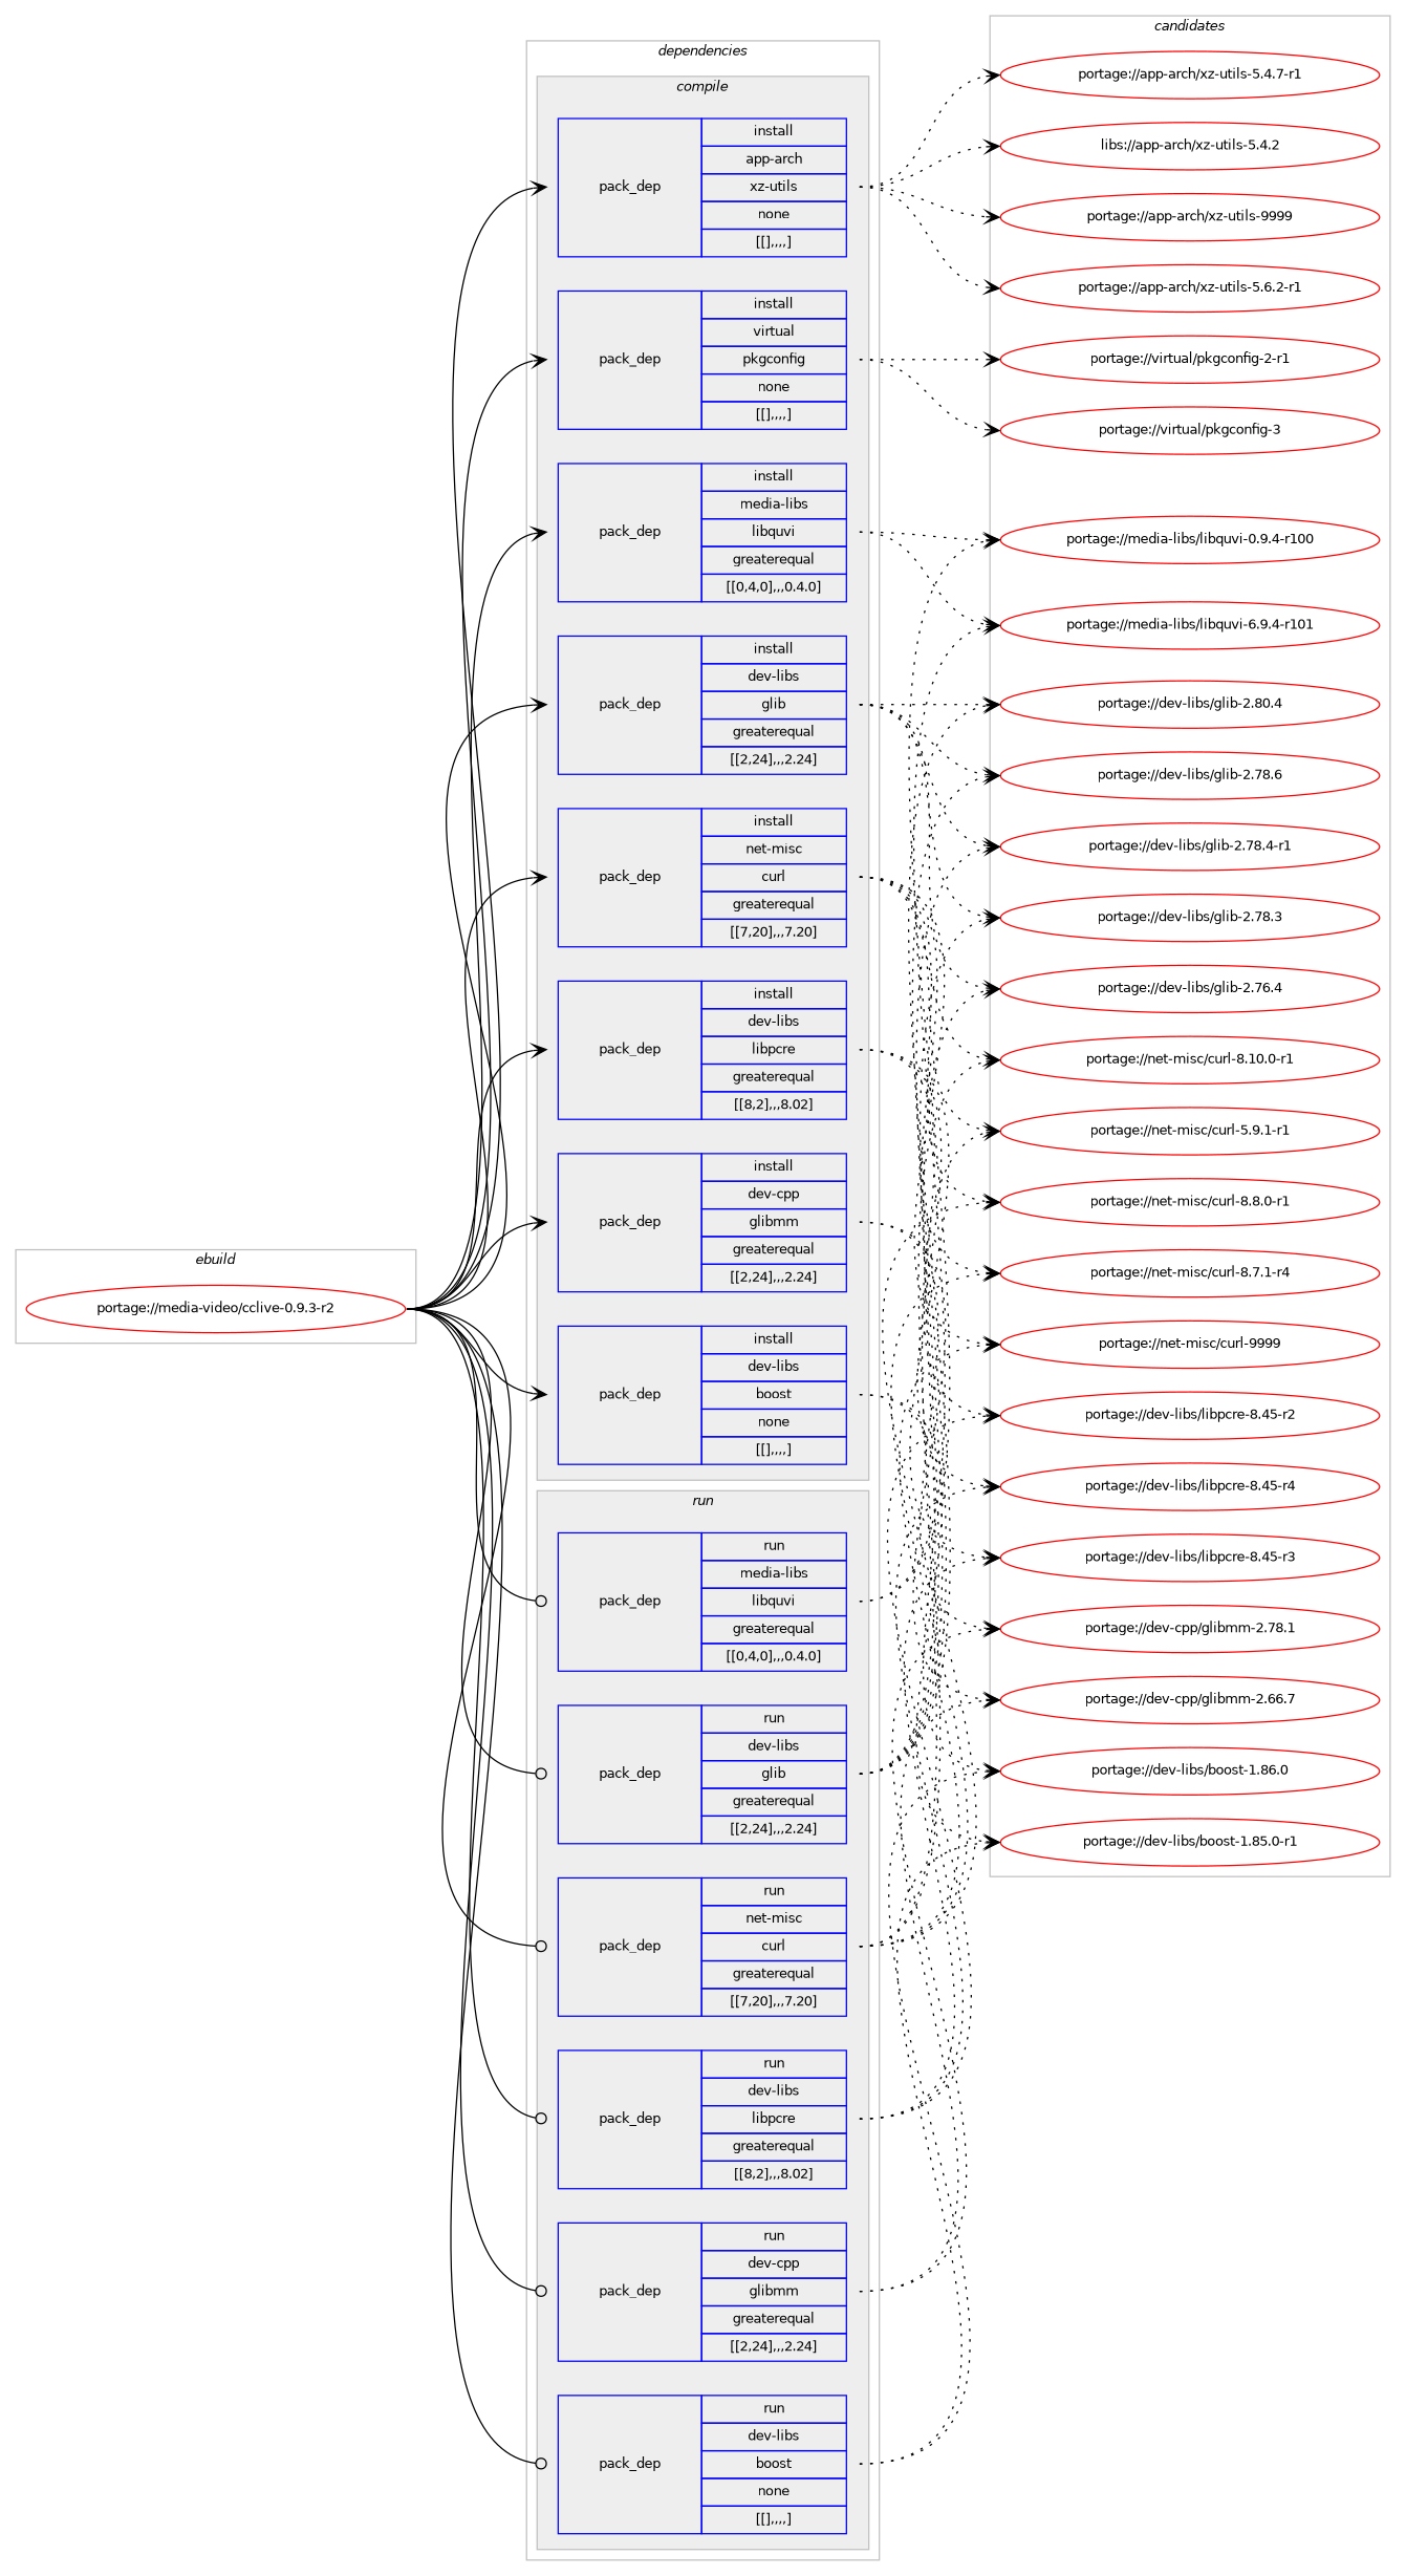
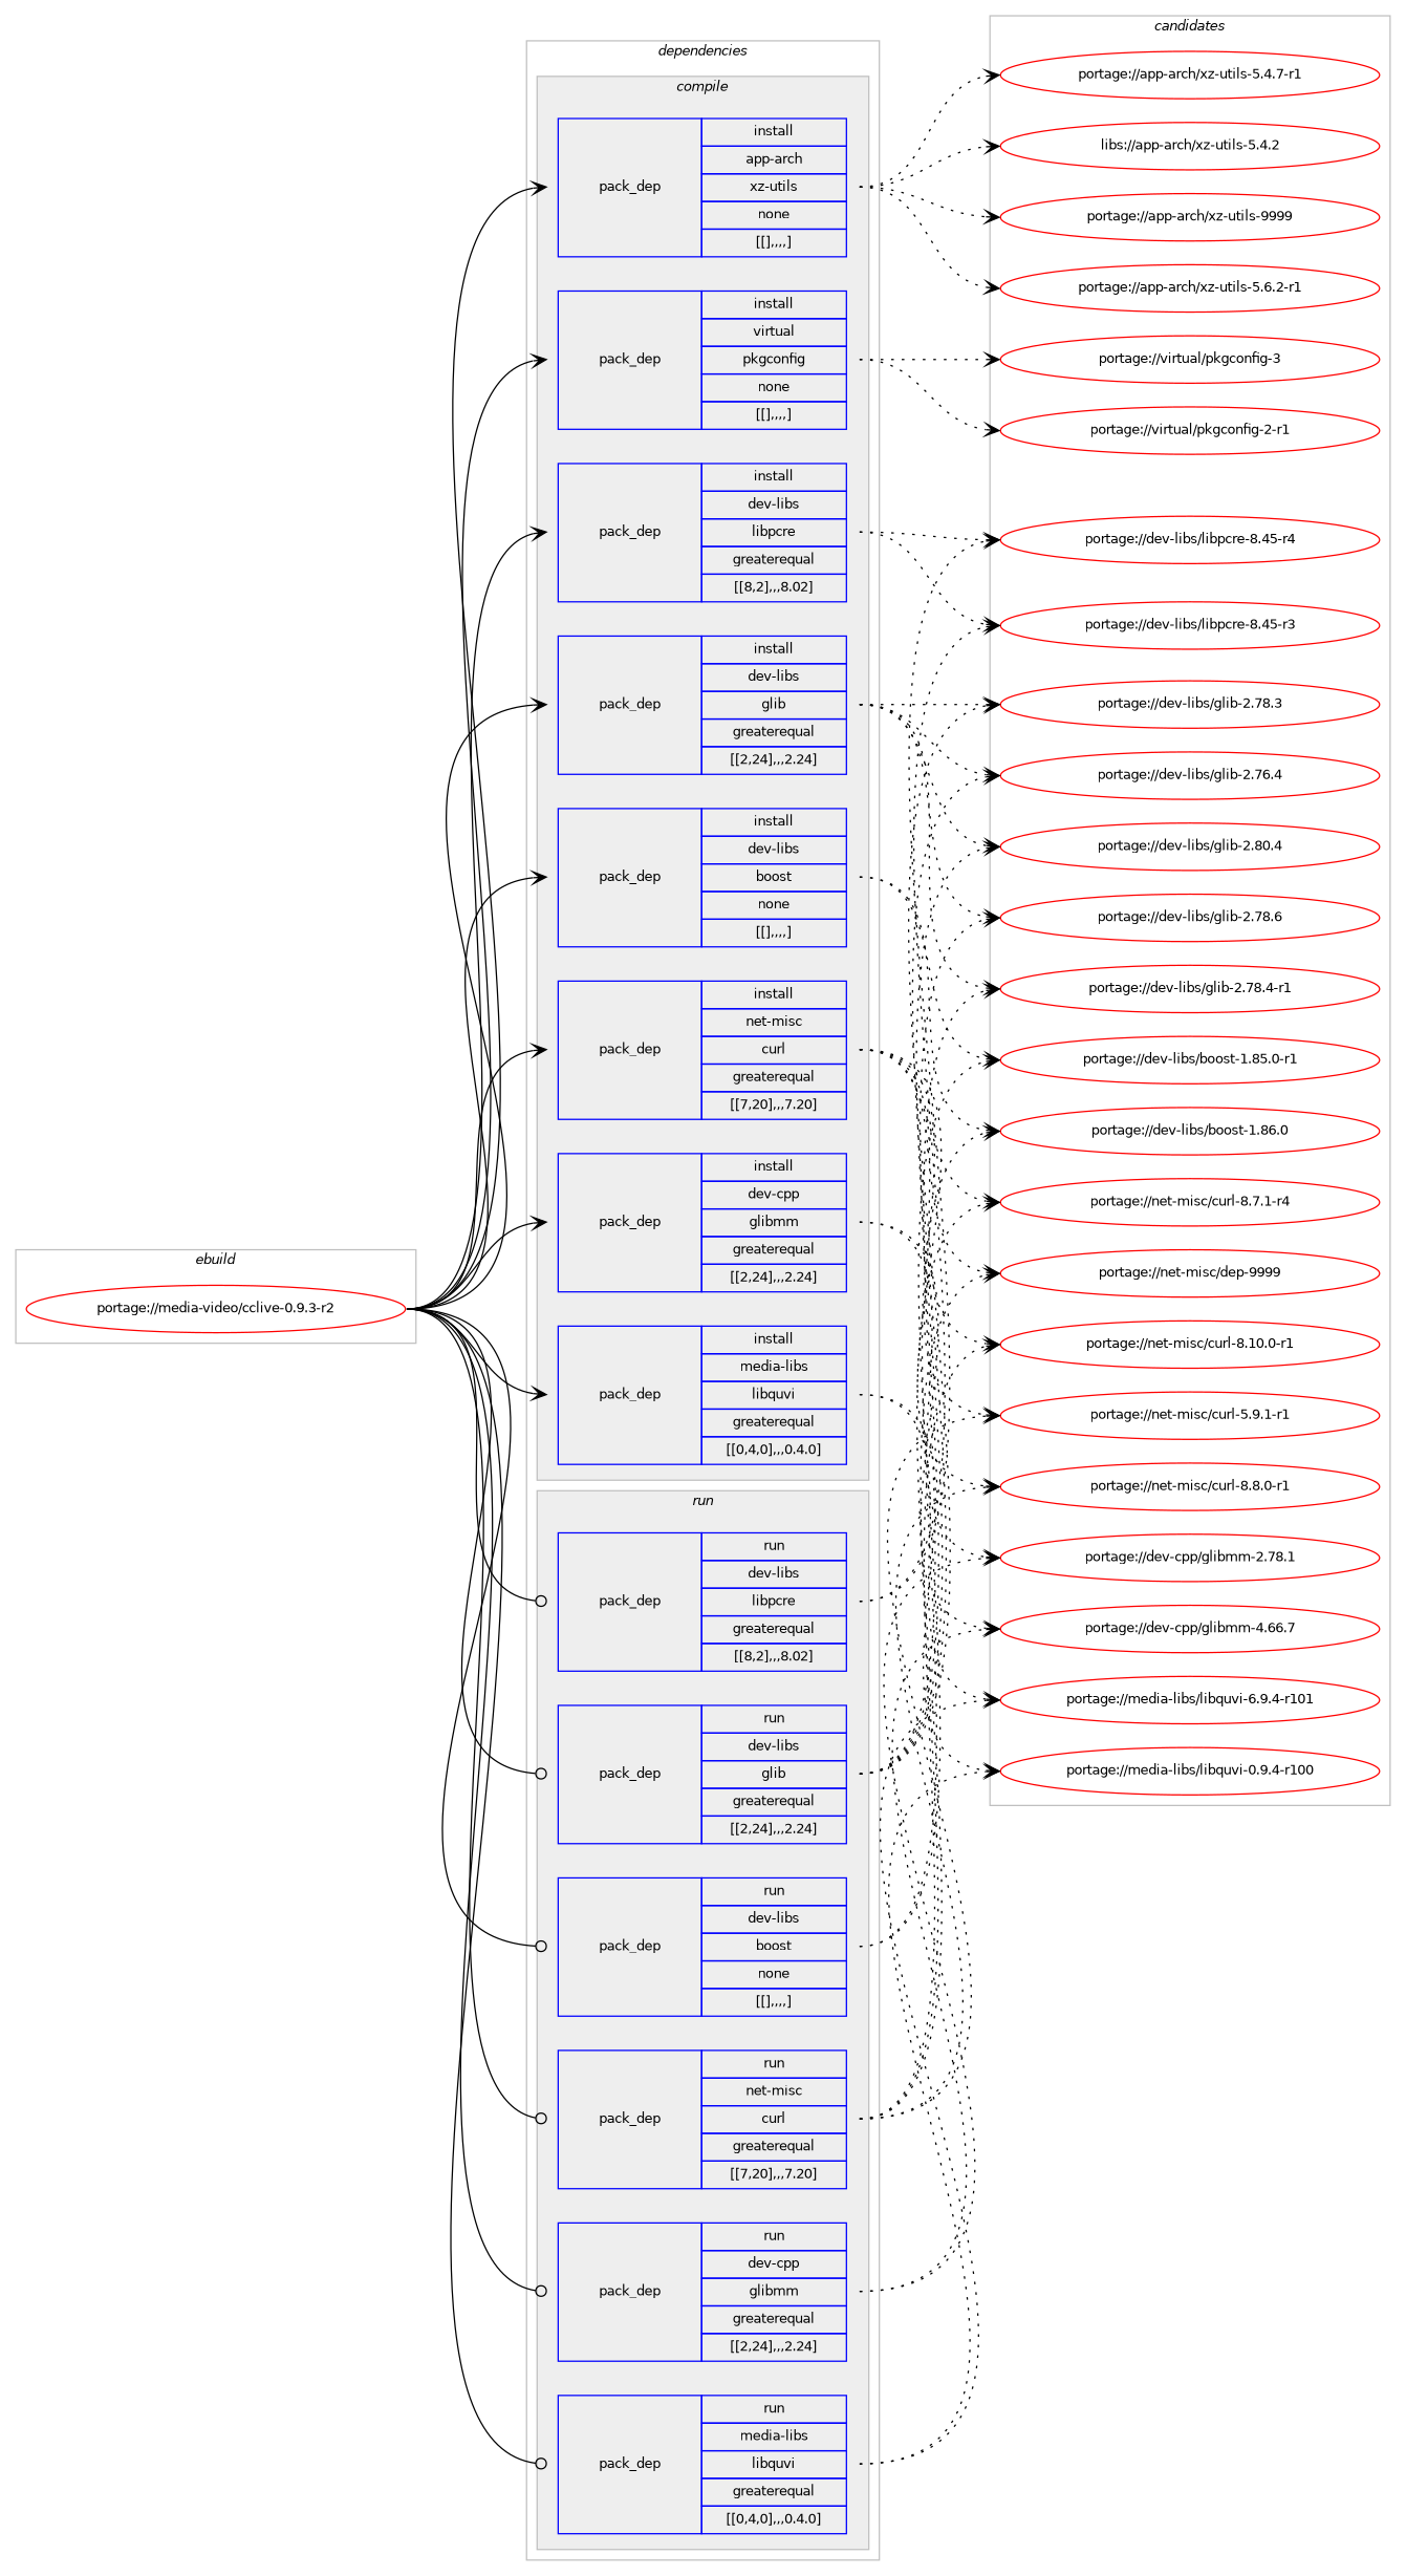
  digraph {
    compound=true
    concentrate=true
    fontname=Helvetica
    fontsize=10
    newrank=true
    rankdir=LR
    ranksep=1.5
    node [color=red fontname=Helvetica fontsize=10]
    edge [arrowhead=vee headport=w style=dotted tailport=e weight=100]
    n1 [label="portage://media-video/cclive-0.9.3-r2" width=4]
    n2 [color=blue label=<<TABLE BORDER="0" CELLBORDER="1" CELLSPACING="0" CELLPADDING="4" WIDTH="220"><TR><TD ROWSPAN="6" CELLPADDING="30">pack_dep</TD></TR><TR><TD WIDTH="110">install</TD></TR><TR><TD>app-arch</TD></TR><TR><TD>xz-utils</TD></TR><TR><TD>none</TD></TR><TR><TD>[[],,,,]</TD></TR></TABLE>> shape=none]
    n3 [color=blue label=<<TABLE BORDER="0" CELLBORDER="1" CELLSPACING="0" CELLPADDING="4" WIDTH="220"><TR><TD ROWSPAN="6" CELLPADDING="30">pack_dep</TD></TR><TR><TD WIDTH="110">install</TD></TR><TR><TD>dev-cpp</TD></TR><TR><TD>glibmm</TD></TR><TR><TD>greaterequal</TD></TR><TR><TD>[[2,24],,,2.24]</TD></TR></TABLE>> shape=none]
    n4 [color=blue label=<<TABLE BORDER="0" CELLBORDER="1" CELLSPACING="0" CELLPADDING="4" WIDTH="220"><TR><TD ROWSPAN="6" CELLPADDING="30">pack_dep</TD></TR><TR><TD WIDTH="110">install</TD></TR><TR><TD>dev-libs</TD></TR><TR><TD>boost</TD></TR><TR><TD>none</TD></TR><TR><TD>[[],,,,]</TD></TR></TABLE>> shape=none]
    n5 [color=blue label=<<TABLE BORDER="0" CELLBORDER="1" CELLSPACING="0" CELLPADDING="4" WIDTH="220"><TR><TD ROWSPAN="6" CELLPADDING="30">pack_dep</TD></TR><TR><TD WIDTH="110">install</TD></TR><TR><TD>dev-libs</TD></TR><TR><TD>glib</TD></TR><TR><TD>greaterequal</TD></TR><TR><TD>[[2,24],,,2.24]</TD></TR></TABLE>> shape=none]
    n6 [color=blue label=<<TABLE BORDER="0" CELLBORDER="1" CELLSPACING="0" CELLPADDING="4" WIDTH="220"><TR><TD ROWSPAN="6" CELLPADDING="30">pack_dep</TD></TR><TR><TD WIDTH="110">install</TD></TR><TR><TD>dev-libs</TD></TR><TR><TD>libpcre</TD></TR><TR><TD>greaterequal</TD></TR><TR><TD>[[8,2],,,8.02]</TD></TR></TABLE>> shape=none]
    n7 [color=blue label=<<TABLE BORDER="0" CELLBORDER="1" CELLSPACING="0" CELLPADDING="4" WIDTH="220"><TR><TD ROWSPAN="6" CELLPADDING="30">pack_dep</TD></TR><TR><TD WIDTH="110">install</TD></TR><TR><TD>media-libs</TD></TR><TR><TD>libquvi</TD></TR><TR><TD>greaterequal</TD></TR><TR><TD>[[0,4,0],,,0.4.0]</TD></TR></TABLE>> shape=none]
    n8 [color=blue label=<<TABLE BORDER="0" CELLBORDER="1" CELLSPACING="0" CELLPADDING="4" WIDTH="220"><TR><TD ROWSPAN="6" CELLPADDING="30">pack_dep</TD></TR><TR><TD WIDTH="110">install</TD></TR><TR><TD>net-misc</TD></TR><TR><TD>curl</TD></TR><TR><TD>greaterequal</TD></TR><TR><TD>[[7,20],,,7.20]</TD></TR></TABLE>> shape=none]
    n9 [color=blue label=<<TABLE BORDER="0" CELLBORDER="1" CELLSPACING="0" CELLPADDING="4" WIDTH="220"><TR><TD ROWSPAN="6" CELLPADDING="30">pack_dep</TD></TR><TR><TD WIDTH="110">install</TD></TR><TR><TD>virtual</TD></TR><TR><TD>pkgconfig</TD></TR><TR><TD>none</TD></TR><TR><TD>[[],,,,]</TD></TR></TABLE>> shape=none]
    n10 [color=blue label=<<TABLE BORDER="0" CELLBORDER="1" CELLSPACING="0" CELLPADDING="4" WIDTH="220"><TR><TD ROWSPAN="6" CELLPADDING="30">pack_dep</TD></TR><TR><TD WIDTH="110">run</TD></TR><TR><TD>dev-cpp</TD></TR><TR><TD>glibmm</TD></TR><TR><TD>greaterequal</TD></TR><TR><TD>[[2,24],,,2.24]</TD></TR></TABLE>> shape=none]
    n11 [color=blue label=<<TABLE BORDER="0" CELLBORDER="1" CELLSPACING="0" CELLPADDING="4" WIDTH="220"><TR><TD ROWSPAN="6" CELLPADDING="30">pack_dep</TD></TR><TR><TD WIDTH="110">run</TD></TR><TR><TD>dev-libs</TD></TR><TR><TD>boost</TD></TR><TR><TD>none</TD></TR><TR><TD>[[],,,,]</TD></TR></TABLE>> shape=none]
    n12 [color=blue label=<<TABLE BORDER="0" CELLBORDER="1" CELLSPACING="0" CELLPADDING="4" WIDTH="220"><TR><TD ROWSPAN="6" CELLPADDING="30">pack_dep</TD></TR><TR><TD WIDTH="110">run</TD></TR><TR><TD>dev-libs</TD></TR><TR><TD>glib</TD></TR><TR><TD>greaterequal</TD></TR><TR><TD>[[2,24],,,2.24]</TD></TR></TABLE>> shape=none]
    n13 [color=blue label=<<TABLE BORDER="0" CELLBORDER="1" CELLSPACING="0" CELLPADDING="4" WIDTH="220"><TR><TD ROWSPAN="6" CELLPADDING="30">pack_dep</TD></TR><TR><TD WIDTH="110">run</TD></TR><TR><TD>dev-libs</TD></TR><TR><TD>libpcre</TD></TR><TR><TD>greaterequal</TD></TR><TR><TD>[[8,2],,,8.02]</TD></TR></TABLE>> shape=none]
    n14 [color=blue label=<<TABLE BORDER="0" CELLBORDER="1" CELLSPACING="0" CELLPADDING="4" WIDTH="220"><TR><TD ROWSPAN="6" CELLPADDING="30">pack_dep</TD></TR><TR><TD WIDTH="110">run</TD></TR><TR><TD>media-libs</TD></TR><TR><TD>libquvi</TD></TR><TR><TD>greaterequal</TD></TR><TR><TD>[[0,4,0],,,0.4.0]</TD></TR></TABLE>> shape=none]
    n15 [color=blue label=<<TABLE BORDER="0" CELLBORDER="1" CELLSPACING="0" CELLPADDING="4" WIDTH="220"><TR><TD ROWSPAN="6" CELLPADDING="30">pack_dep</TD></TR><TR><TD WIDTH="110">run</TD></TR><TR><TD>net-misc</TD></TR><TR><TD>curl</TD></TR><TR><TD>greaterequal</TD></TR><TR><TD>[[7,20],,,7.20]</TD></TR></TABLE>> shape=none]
    n16 [label="portage://app-arch/xz-utils-9999" width=4]
    n17 [label="portage://app-arch/xz-utils-5.6.2-r1" width=4]
    n18 [label="portage://app-arch/xz-utils-5.4.7-r1" width=4]
    n19 [label="libs://app-arch/xz-utils-5.4.2" width=4]
    n20 [label="portage://dev-cpp/glibmm-2.78.1" width=4]
-   n21 [label="portage://dev-cpp/glibmm-2.66.7" width=4]
+   n21 [label="portage://dev-cpp/glibmm-4.66.7" width=4]
    n22 [label="portage://dev-libs/boost-1.86.0" width=4]
    n23 [label="portage://dev-libs/boost-1.85.0-r1" width=4]
    n24 [label="portage://dev-libs/glib-2.80.4" width=4]
    n25 [label="portage://dev-libs/glib-2.78.6" width=4]
    n26 [label="portage://dev-libs/glib-2.78.4-r1" width=4]
    n27 [label="portage://dev-libs/glib-2.78.3" width=4]
    n28 [label="portage://dev-libs/glib-2.76.4" width=4]
    n29 [label="portage://dev-libs/libpcre-8.45-r3" width=4]
-   n30 [label="portage://dev-libs/libpcre-8.45-r2" width=4]
    n31 [label="portage://dev-libs/libpcre-8.45-r4" width=4]
    n32 [label="portage://media-libs/libquvi-6.9.4-r101" width=4]
    n33 [label="portage://media-libs/libquvi-0.9.4-r100" width=4]
-   n34 [label="portage://net-misc/curl-9999" width=4]
+   n34 [label="portage://net-misc/dep-9999" width=4]
    n35 [label="portage://net-misc/curl-8.10.0-r1" width=4]
    n36 [label="portage://net-misc/curl-5.9.1-r1" width=4]
    n37 [label="portage://net-misc/curl-8.8.0-r1" width=4]
    n38 [label="portage://net-misc/curl-8.7.1-r4" width=4]
    n39 [label="portage://virtual/pkgconfig-3" width=4]
    n40 [label="portage://virtual/pkgconfig-2-r1" width=4]
    subgraph cluster_1 {
      color=gray
      label=<<i>ebuild</i>>
      n1
    }
    subgraph cluster_2 {
      color=gray
      label=<<i>dependencies</i>>
      subgraph cluster_3 {
        color=gray
        fillcolor="#eeeeee"
        label=<<i>compile</i>>
        style=filled
        subgraph sub_4 {
          color=gray
          fillcolor="#eeeeee"
          label=<<i>compile</i>>
          style=filled
          n2
        }
        subgraph sub_5 {
          color=gray
          fillcolor="#eeeeee"
          label=<<i>compile</i>>
          style=filled
          n3
        }
        subgraph sub_6 {
          color=gray
          fillcolor="#eeeeee"
          label=<<i>compile</i>>
          style=filled
          n4
        }
        subgraph sub_7 {
          color=gray
          fillcolor="#eeeeee"
          label=<<i>compile</i>>
          style=filled
          n5
        }
        subgraph sub_8 {
          color=gray
          fillcolor="#eeeeee"
          label=<<i>compile</i>>
          style=filled
          n6
        }
        subgraph sub_9 {
          color=gray
          fillcolor="#eeeeee"
          label=<<i>compile</i>>
          style=filled
          n7
        }
        subgraph sub_10 {
          color=gray
          fillcolor="#eeeeee"
          label=<<i>compile</i>>
          style=filled
          n8
        }
        subgraph sub_11 {
          color=gray
          fillcolor="#eeeeee"
          label=<<i>compile</i>>
          style=filled
          n9
        }
      }
      subgraph cluster_12 {
        color=gray
        fillcolor="#eeeeee"
        label=<<i>compile and run</i>>
        style=filled
      }
      subgraph cluster_13 {
        color=gray
        fillcolor="#eeeeee"
        label=<<i>run</i>>
        style=filled
        subgraph sub_14 {
          color=gray
          fillcolor="#eeeeee"
          label=<<i>run</i>>
          style=filled
          n10
        }
        subgraph sub_15 {
          color=gray
          fillcolor="#eeeeee"
          label=<<i>run</i>>
          style=filled
          n11
        }
        subgraph sub_16 {
          color=gray
          fillcolor="#eeeeee"
          label=<<i>run</i>>
          style=filled
          n12
        }
        subgraph sub_17 {
          color=gray
          fillcolor="#eeeeee"
          label=<<i>run</i>>
          style=filled
          n13
        }
        subgraph sub_18 {
          color=gray
          fillcolor="#eeeeee"
          label=<<i>run</i>>
          style=filled
          n14
        }
        subgraph sub_19 {
          color=gray
          fillcolor="#eeeeee"
          label=<<i>run</i>>
          style=filled
          n15
        }
      }
    }
    subgraph cluster_20 {
      color=gray
      label=<<i>candidates</i>>
      rank=same
      subgraph sub_21 {
        color=black
        label=<<i>candidates</i>>
        nodesep=1
        rank=same
        n16
        n17
        n18
        n19
      }
      subgraph sub_22 {
        color=black
        label=<<i>candidates</i>>
        nodesep=1
        rank=same
        n20
        n21
      }
      subgraph sub_23 {
        color=black
        label=<<i>candidates</i>>
        nodesep=1
        rank=same
        n22
        n23
      }
      subgraph sub_24 {
        color=black
        label=<<i>candidates</i>>
        nodesep=1
        rank=same
        n24
        n25
        n26
        n27
        n28
      }
      subgraph sub_25 {
        color=black
        label=<<i>candidates</i>>
        nodesep=1
        rank=same
        n29
-       n30
        n31
      }
      subgraph sub_26 {
        color=black
        label=<<i>candidates</i>>
        nodesep=1
        rank=same
        n32
        n33
      }
      subgraph sub_27 {
        color=black
        label=<<i>candidates</i>>
        nodesep=1
        rank=same
        n34
        n35
        n36
        n37
        n38
      }
      subgraph sub_28 {
        color=black
        label=<<i>candidates</i>>
        nodesep=1
        rank=same
        n39
        n40
      }
      subgraph sub_29 {
        color=black
        label=<<i>candidates</i>>
        nodesep=1
        rank=same
        n20
        n21
      }
      subgraph sub_30 {
        color=black
        label=<<i>candidates</i>>
        nodesep=1
        rank=same
        n22
        n23
      }
      subgraph sub_31 {
        color=black
        label=<<i>candidates</i>>
        nodesep=1
        rank=same
        n24
        n25
        n26
        n27
        n28
      }
      subgraph sub_32 {
        color=black
        label=<<i>candidates</i>>
        nodesep=1
        rank=same
        n29
-       n30
        n31
      }
      subgraph sub_33 {
        color=black
        label=<<i>candidates</i>>
        nodesep=1
        rank=same
        n32
        n33
      }
      subgraph sub_34 {
        color=black
        label=<<i>candidates</i>>
        nodesep=1
        rank=same
        n34
        n35
        n36
        n37
        n38
      }
    }
    n1 -> n2 [style=solid weight=20]
    n1 -> n3 [style=solid weight=20]
    n1 -> n4 [style=solid weight=20]
    n1 -> n5 [style=solid weight=20]
    n1 -> n6 [style=solid weight=20]
    n1 -> n7 [style=solid weight=20]
    n1 -> n8 [style=solid weight=20]
    n1 -> n9 [style=solid weight=20]
    n1 -> n10 [arrowhead=odot style=solid weight=20]
    n1 -> n11 [arrowhead=odot style=solid weight=20]
    n1 -> n12 [arrowhead=odot style=solid weight=20]
    n1 -> n13 [arrowhead=odot style=solid weight=20]
    n1 -> n14 [arrowhead=odot style=solid weight=20]
    n1 -> n15 [arrowhead=odot style=solid weight=20]
    n2 -> n16
    n2 -> n17
    n2 -> n18
    n2 -> n19
    n3 -> n20
    n3 -> n21
    n4 -> n22
    n4 -> n23
    n5 -> n24
    n5 -> n25
    n5 -> n26
    n5 -> n27
    n5 -> n28
    n6 -> n29
-   n6 -> n30
    n6 -> n31
    n7 -> n32
    n7 -> n33
    n8 -> n34
    n8 -> n35
    n8 -> n36
    n8 -> n37
    n8 -> n38
    n9 -> n39
    n9 -> n40
    n10 -> n20
    n10 -> n21
    n11 -> n22
    n11 -> n23
    n12 -> n24
    n12 -> n25
    n12 -> n26
    n12 -> n27
    n12 -> n28
    n13 -> n29
-   n13 -> n30
    n13 -> n31
    n14 -> n32
    n14 -> n33
    n15 -> n34
    n15 -> n35
    n15 -> n36
    n15 -> n37
    n15 -> n38
  }
